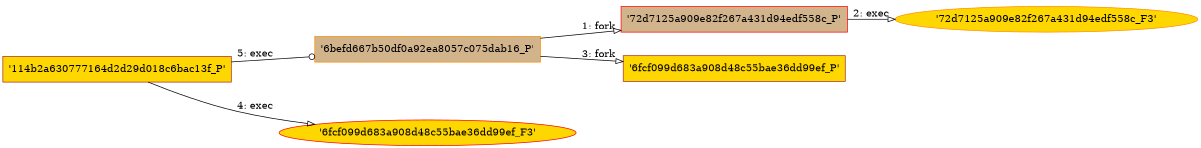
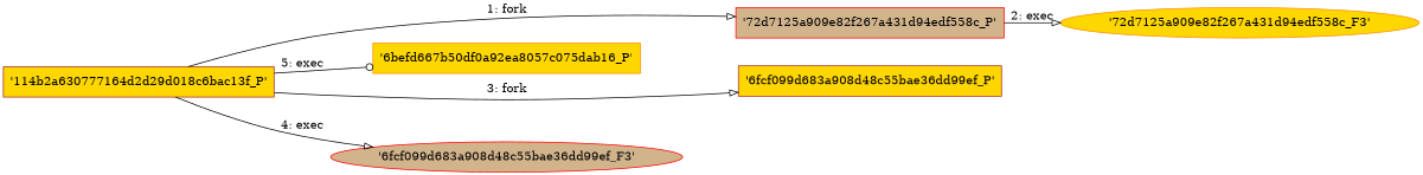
  digraph {
    engine=neato
    fixedsize=false
    fontsize=10
    nodesep=0.3
    rankdir=LR
    ranksep=0
    splines=true
    node [color=brown fillcolor=gold node_type=Process shape=box style=filled]
    edge [arrowhead=onormal]
    "'114b2a630777164d2d29d018c6bac13f_P'"
    "'72d7125a909e82f267a431d94edf558c_P'" [color=red fillcolor=tan]
    "'6fcf099d683a908d48c55bae36dd99ef_P'"
-   "'6befd667b50df0a92ea8057c075dab16_P'" [color=darkorange fillcolor=tan]
-   "'6fcf099d683a908d48c55bae36dd99ef_F3'" [color=red node_type=File shape=ellipse]
+   "'6befd667b50df0a92ea8057c075dab16_P'" [color=darkorange]
+   "'6fcf099d683a908d48c55bae36dd99ef_F3'" [color=red fillcolor=tan node_type=File shape=ellipse]
    "'72d7125a909e82f267a431d94edf558c_F3'" [color=darkorange node_type=File shape=ellipse]
-   "'6befd667b50df0a92ea8057c075dab16_P'" -> "'72d7125a909e82f267a431d94edf558c_P'" [label="1: fork"]
-   "'6befd667b50df0a92ea8057c075dab16_P'" -> "'6fcf099d683a908d48c55bae36dd99ef_P'" [label="3: fork"]
+   "'114b2a630777164d2d29d018c6bac13f_P'" -> "'72d7125a909e82f267a431d94edf558c_P'" [label="1: fork"]
+   "'114b2a630777164d2d29d018c6bac13f_P'" -> "'6fcf099d683a908d48c55bae36dd99ef_P'" [label="3: fork"]
    "'114b2a630777164d2d29d018c6bac13f_P'" -> "'6befd667b50df0a92ea8057c075dab16_P'" [arrowhead=odot label="5: exec"]
    "'114b2a630777164d2d29d018c6bac13f_P'" -> "'6fcf099d683a908d48c55bae36dd99ef_F3'" [label="4: exec"]
    "'72d7125a909e82f267a431d94edf558c_P'" -> "'72d7125a909e82f267a431d94edf558c_F3'" [label="2: exec"]
  }
